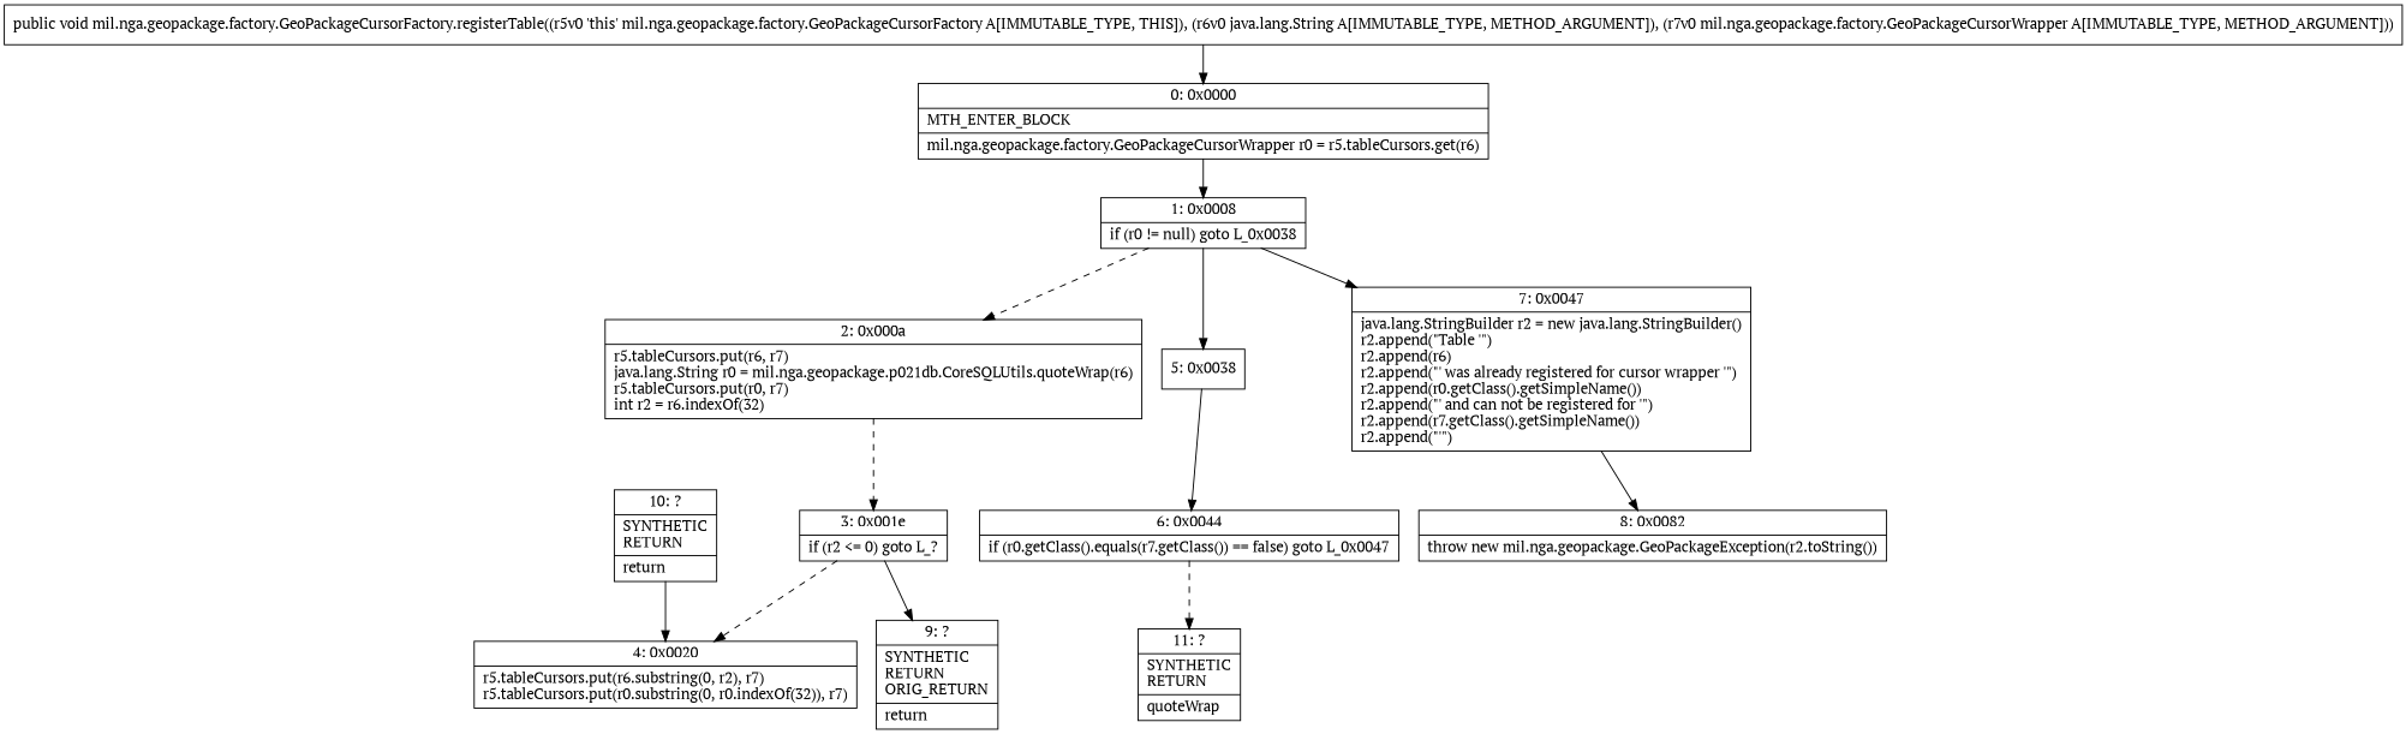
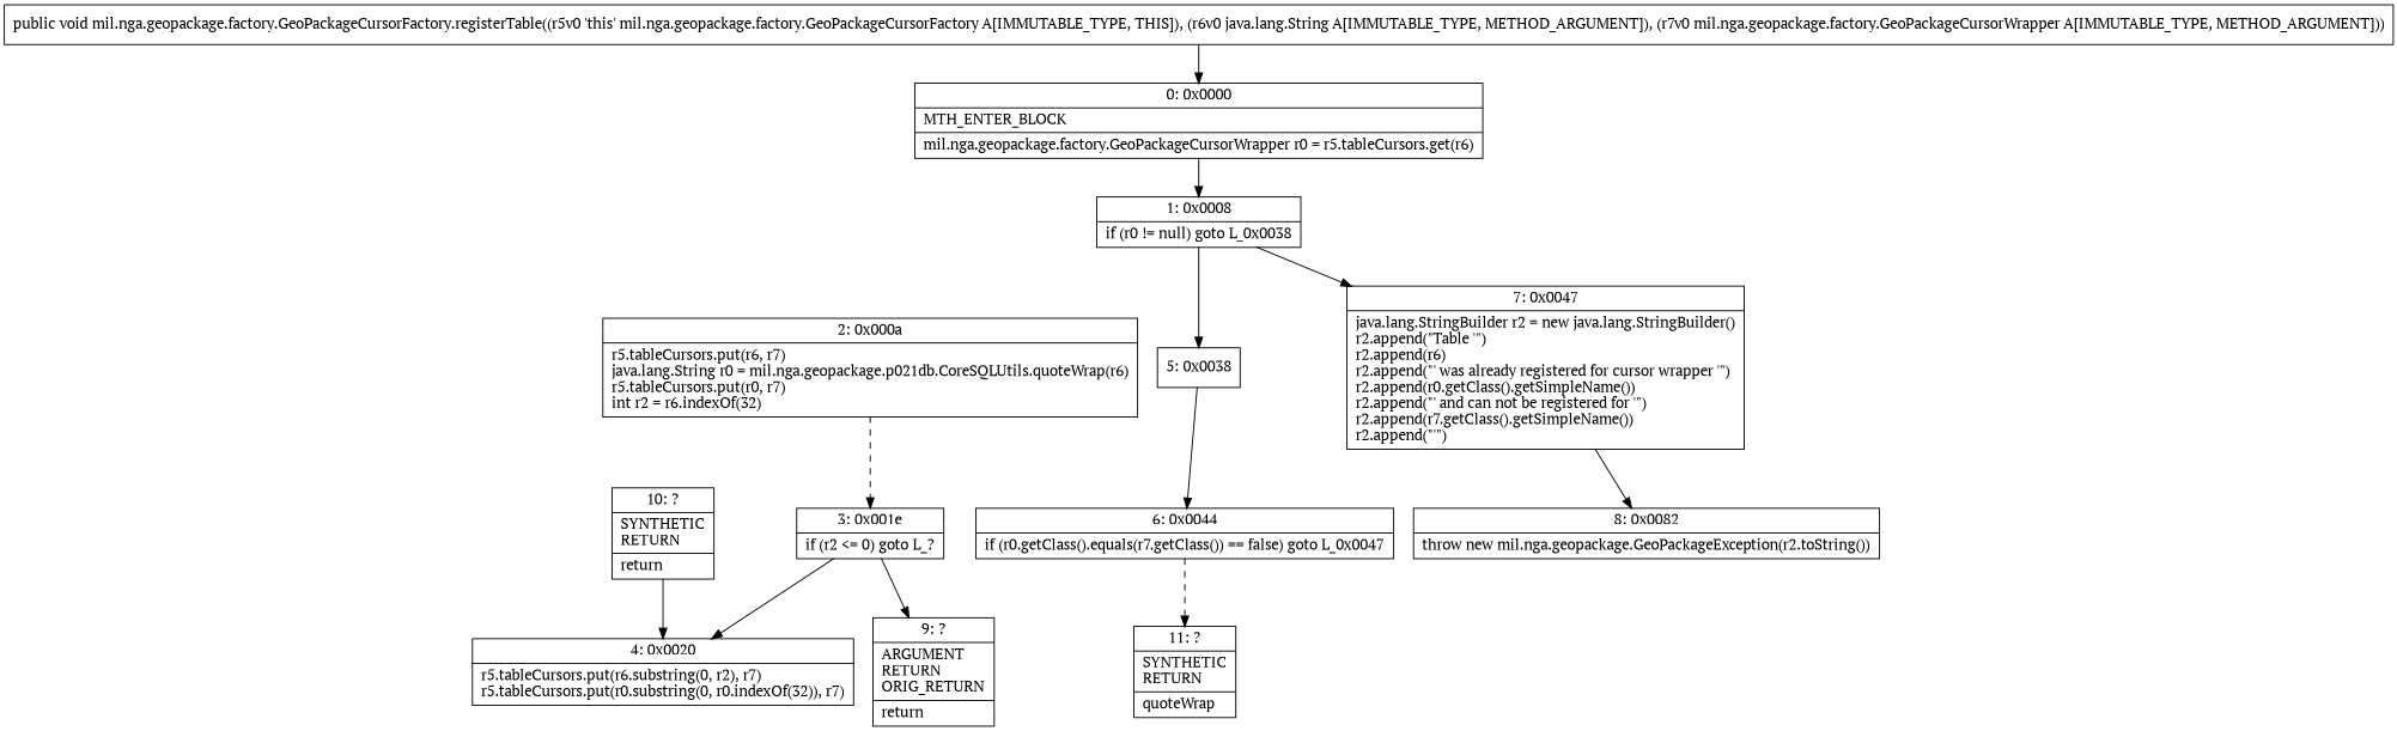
  digraph {
    fontname="PT Serif"
    node [fontname="PT Serif" shape=record]
    edge [fontname="PT Serif"]
    n1 [label="{0\:\ 0x0000|MTH_ENTER_BLOCK\l|mil.nga.geopackage.factory.GeoPackageCursorWrapper r0 = r5.tableCursors.get(r6)\l}"]
    n2 [label="{1\:\ 0x0008|if (r0 != null) goto L_0x0038\l}"]
    n3 [label="{2\:\ 0x000a|r5.tableCursors.put(r6, r7)\ljava.lang.String r0 = mil.nga.geopackage.p021db.CoreSQLUtils.quoteWrap(r6)\lr5.tableCursors.put(r0, r7)\lint r2 = r6.indexOf(32)\l}"]
    n4 [label="{5\:\ 0x0038}"]
    n5 [label="{7\:\ 0x0047|java.lang.StringBuilder r2 = new java.lang.StringBuilder()\lr2.append(\"Table '\")\lr2.append(r6)\lr2.append(\"' was already registered for cursor wrapper '\")\lr2.append(r0.getClass().getSimpleName())\lr2.append(\"' and can not be registered for '\")\lr2.append(r7.getClass().getSimpleName())\lr2.append(\"'\")\l}"]
    n6 [label="{3\:\ 0x001e|if (r2 \<= 0) goto L_?\l}"]
    n7 [label="{6\:\ 0x0044|if (r0.getClass().equals(r7.getClass()) == false) goto L_0x0047\l}"]
    n8 [label="{4\:\ 0x0020|r5.tableCursors.put(r6.substring(0, r2), r7)\lr5.tableCursors.put(r0.substring(0, r0.indexOf(32)), r7)\l}"]
-   n9 [label="{9\:\ ?|SYNTHETIC\lRETURN\lORIG_RETURN\l|return\l}"]
+   n9 [label="{9\:\ ?|ARGUMENT\lRETURN\lORIG_RETURN\l|return\l}"]
    n10 [label="{10\:\ ?|SYNTHETIC\lRETURN\l|return\l}"]
    n11 [label="{11\:\ ?|SYNTHETIC\lRETURN\l|quoteWrap\l}"]
    n12 [label="{8\:\ 0x0082|throw new mil.nga.geopackage.GeoPackageException(r2.toString())\l}"]
    n13 [label="{public void mil.nga.geopackage.factory.GeoPackageCursorFactory.registerTable((r5v0 'this' mil.nga.geopackage.factory.GeoPackageCursorFactory A[IMMUTABLE_TYPE, THIS]), (r6v0 java.lang.String A[IMMUTABLE_TYPE, METHOD_ARGUMENT]), (r7v0 mil.nga.geopackage.factory.GeoPackageCursorWrapper A[IMMUTABLE_TYPE, METHOD_ARGUMENT])) }"]
    n1 -> n2
-   n2 -> n3 [style=dashed]
    n2 -> n4
    n2 -> n5
    n3 -> n6 [style=dashed]
    n4 -> n7
    n5 -> n12
-   n6 -> n8 [style=dashed]
+   n6 -> n8 [style=solid]
    n6 -> n9
    n7 -> n11 [style=dashed]
    n10 -> n8
    n13 -> n1
  }
